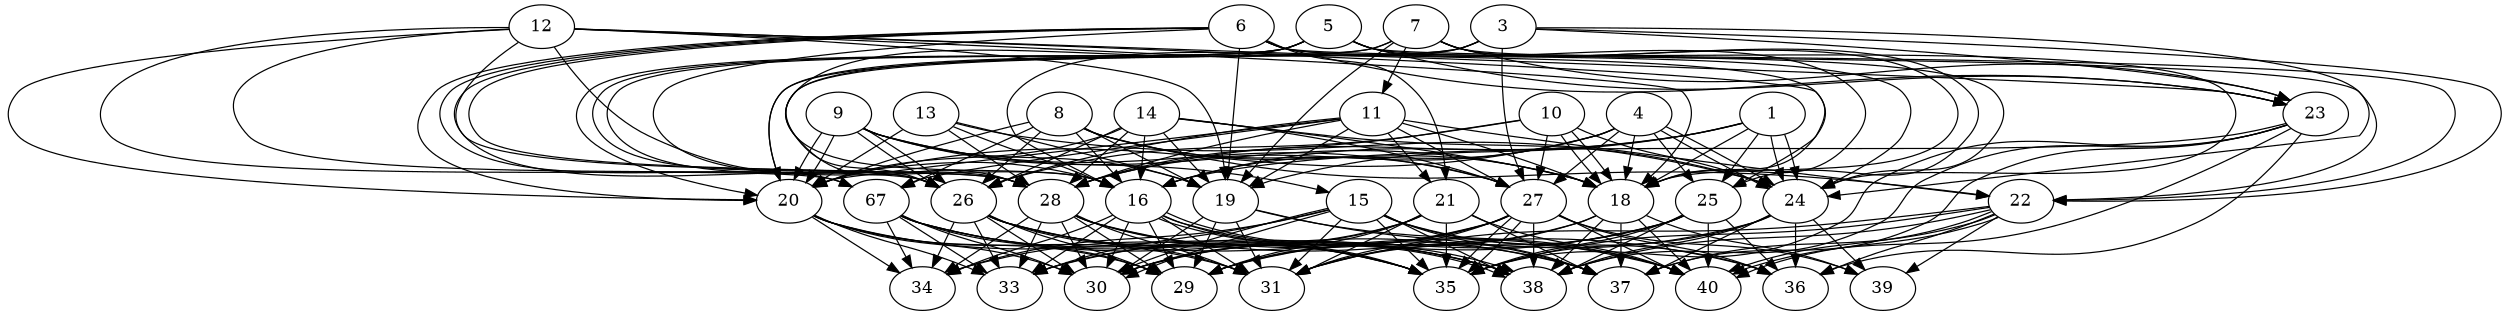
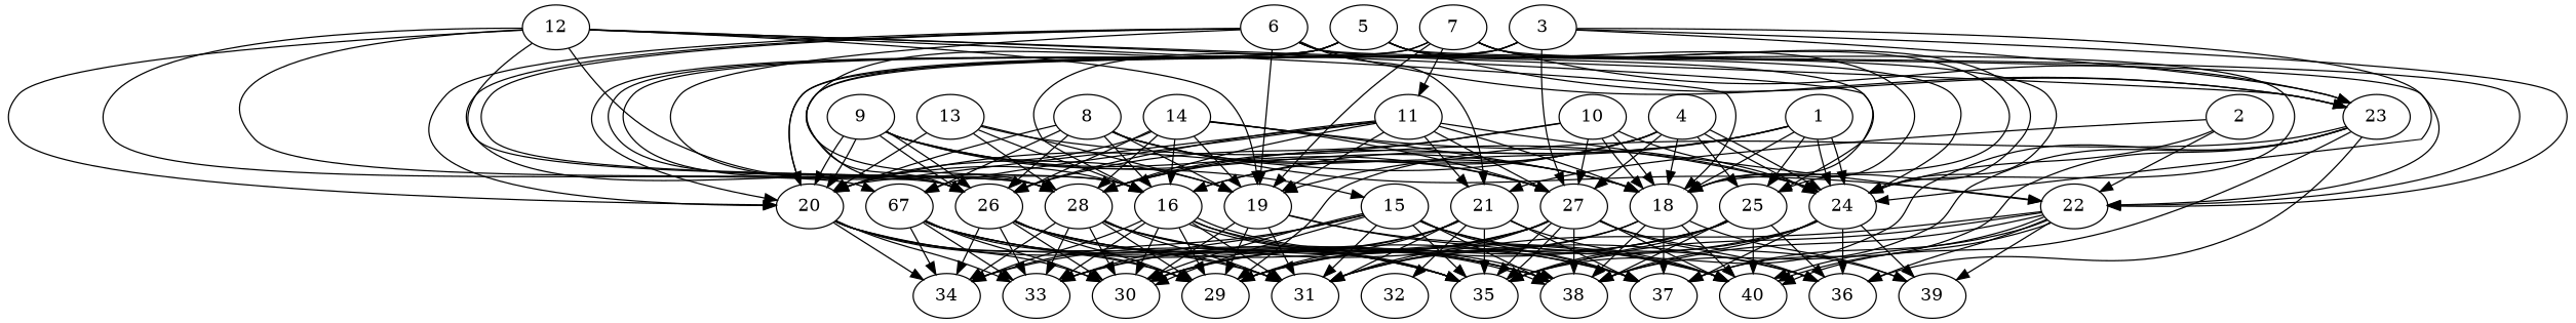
  digraph {
    node [alpha=0.05]
    1 [alpha=0.16 expect_size=17957888]
    16 [expect_size=50606080]
    18 [alpha=0.10 expect_size=13388800]
    19 [expect_size=6754304]
    24 [alpha=0.12 expect_size=37735424]
    25 [alpha=0.01 expect_size=22397952]
    28 [alpha=0.08 expect_size=28891136]
    30 [alpha=0.19 expect_size=16000000]
    31 [alpha=0.10 expect_size=17891328]
    33 [alpha=0.08 expect_size=39973888]
    34 [expect_size=7025664]
    35 [alpha=0.09 expect_size=34357248]
    37 [alpha=0.15 expect_size=23062528]
    38 [alpha=0.01 expect_size=51788800]
    29 [alpha=0.15 expect_size=51939328]
    40 [alpha=0.20 expect_size=12733440]
    39 [alpha=0.08 expect_size=23641088]
    36 [alpha=0.12 expect_size=36127744]
+   2 [alpha=0.09 expect_size=13455360]
    21 [alpha=0.02 expect_size=26998784]
    22 [alpha=0.07 expect_size=34948096]
+   32 [alpha=0.03 expect_size=23145472]
    3 [alpha=0.20 expect_size=38263808]
    20 [alpha=0.01 expect_size=16017408]
    23 [alpha=0.06 expect_size=47479808]
    26 [alpha=0.14 expect_size=33745920]
    27 [alpha=0.12 expect_size=46052352]
    4 [alpha=0.16 expect_size=20925440]
    5 [alpha=0.12 expect_size=13774848]
    6 [alpha=0.00 expect_size=15966208]
    n31 [alpha=0.13 expect_size=51248128 label=67]
    7 [alpha=0.04 expect_size=14684160]
    11 [alpha=0.03 expect_size=21991424]
    8 [alpha=0.17 expect_size=48135168]
    9 [alpha=0.04 expect_size=32168960]
    15 [expect_size=22664192]
    10 [expect_size=43513856]
    12 [expect_size=12090368]
    13 [alpha=0.16 expect_size=32801792]
    14 [alpha=0.13 expect_size=32369664]
    1 -> 16
    1 -> 18
    1 -> 19
    1 -> 24
    1 -> 24
    1 -> 25
    1 -> 28
    16 -> 30
    16 -> 31
    16 -> 33
    16 -> 34
    16 -> 35
    16 -> 37
    16 -> 38
    16 -> 38
    16 -> 29
    18 -> 31
    18 -> 37
    18 -> 38
    18 -> 29
    18 -> 40
    18 -> 39
    19 -> 30
    19 -> 31
    19 -> 37
    19 -> 29
    19 -> 40
    24 -> 35
    24 -> 37
    24 -> 38
    24 -> 29
    24 -> 39
    24 -> 36
    25 -> 30
    25 -> 31
    25 -> 33
    25 -> 35
    25 -> 38
    25 -> 40
    25 -> 36
    28 -> 30
    28 -> 31
    28 -> 33
    28 -> 34
    28 -> 35
    28 -> 38
    28 -> 29
    28 -> 36
+   2 -> 24
+   2 -> 21
+   2 -> 22
    21 -> 30
    21 -> 31
    21 -> 33
    21 -> 35
    21 -> 37
    21 -> 29
    21 -> 40
+   21 -> 32
    22 -> 31
    22 -> 35
    22 -> 37
    22 -> 38
    22 -> 40
    22 -> 40
    22 -> 39
    22 -> 36
    3 -> 16
    3 -> 24
    3 -> 22
    3 -> 20
    3 -> 23
    3 -> 26
    3 -> 27
    20 -> 30
    20 -> 31
    20 -> 33
    20 -> 34
    20 -> 35
    20 -> 29
    23 -> 35
    23 -> 37
    23 -> 38
-   23 -> 16
+   23 -> 29
    23 -> 40
    23 -> 36
    26 -> 30
    26 -> 31
    26 -> 33
    26 -> 34
    26 -> 35
    26 -> 38
    26 -> 29
    26 -> 40
    27 -> 30
    27 -> 31
    27 -> 34
    27 -> 35
    27 -> 35
    27 -> 38
    27 -> 29
    27 -> 40
    27 -> 39
    27 -> 36
    4 -> 16
    4 -> 18
    4 -> 24
    4 -> 24
    4 -> 25
    4 -> 28
    4 -> 20
    4 -> 27
    5 -> 16
    5 -> 18
    5 -> 24
    5 -> 28
    5 -> 22
    5 -> 20
    5 -> 23
    5 -> 26
    6 -> 16
    6 -> 18
    6 -> 19
    6 -> 24
    6 -> 28
    6 -> 21
    6 -> 22
    6 -> 20
    6 -> 23
    6 -> 26
-   6 -> n31
    n31 -> 30
    n31 -> 33
    n31 -> 34
    n31 -> 35
    n31 -> 37
    n31 -> 38
    n31 -> 29
    7 -> 18
    7 -> 19
    7 -> 24
    7 -> 25
    7 -> 28
    7 -> 20
    7 -> 23
    7 -> 11
    11 -> 18
    11 -> 19
    11 -> 28
    11 -> 21
    11 -> 22
    11 -> 20
    11 -> 26
    11 -> 27
    11 -> n31
    8 -> 16
    8 -> 18
    8 -> 19
    8 -> 22
    8 -> 20
    8 -> 26
    8 -> 27
    8 -> n31
    9 -> 18
    9 -> 19
    9 -> 20
    9 -> 20
    9 -> 26
    9 -> 26
    9 -> 27
    9 -> 15
    15 -> 30
    15 -> 30
    15 -> 31
    15 -> 33
    15 -> 34
    15 -> 35
    15 -> 37
    15 -> 38
    15 -> 40
    15 -> 36
    10 -> 18
    10 -> 18
    10 -> 24
    10 -> 28
    10 -> 26
    10 -> 27
    12 -> 16
    12 -> 18
    12 -> 19
    12 -> 25
    12 -> 28
    12 -> 20
    12 -> 23
    12 -> 26
    12 -> n31
    13 -> 16
    13 -> 19
    13 -> 24
    13 -> 28
    13 -> 20
    14 -> 16
    14 -> 18
    14 -> 19
    14 -> 24
    14 -> 28
    14 -> 20
    14 -> 26
    14 -> 27
  }
